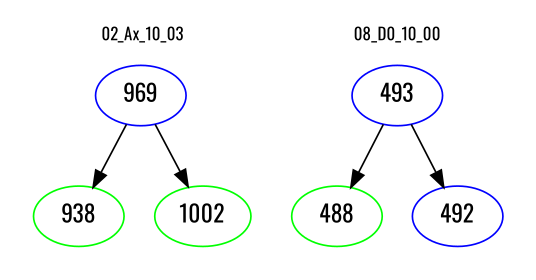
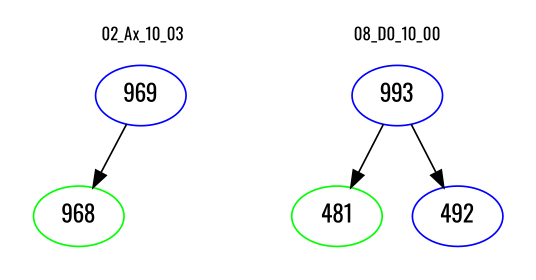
  digraph {
    fontname=Oswald
    node [color=blue fontname=Oswald]
    edge [color=black fontname=Oswald]
    n1 [label=969]
-   n2 [color=green label=938]
-   n3 [color=green label=1002]
-   n4 [label=493]
-   n5 [color=green label=488]
+   n2 [color=green label=968]
+   n4 [label=993]
+   n5 [color=green label=481]
    n6 [label=492]
    subgraph cluster_1 {
      color=white
      fontsize=10
      label="02_Ax_10_03"
      n1
      n2
-     n3
    }
    subgraph cluster_2 {
      color=white
      fontsize=10
      label="08_D0_10_00"
      n4
      n5
      n6
    }
    n1 -> n2
-   n1 -> n3
    n4 -> n5
    n4 -> n6
  }
